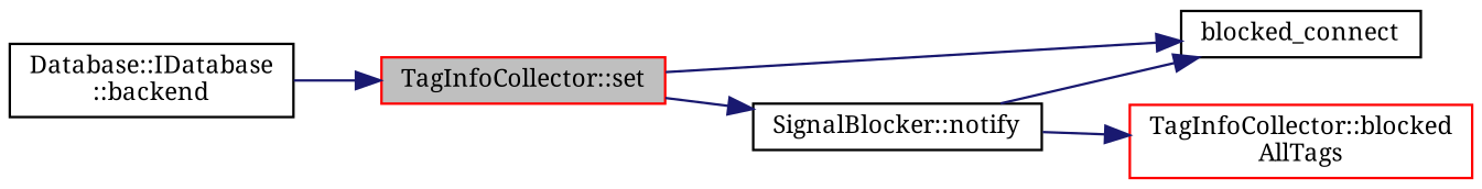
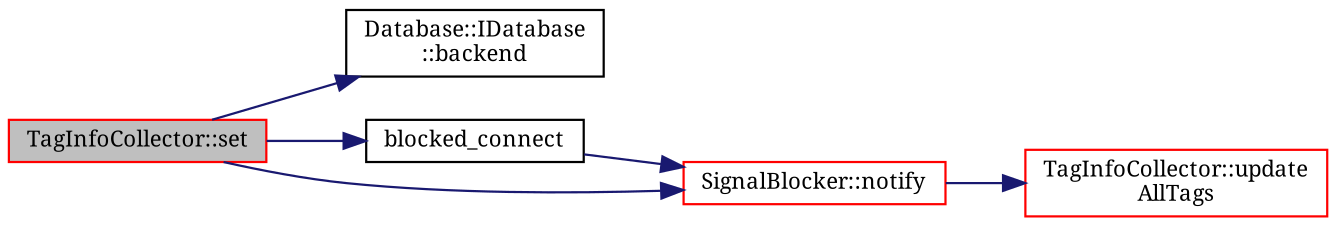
  digraph {
    fontname="Noto Serif"
    rankdir=LR
    node [color=red fillcolor=white fontname="Noto Serif" fontsize=10 shape=record style=filled]
    edge [color=midnightblue fontname="Noto Serif" fontsize=10 labelfontname=Helvetica labelfontsize=10 style=solid]
    n1 [fillcolor=grey75 fontcolor=black height=0.2 label="TagInfoCollector::set" width=0.4]
    n2 [color=black height=0.2 label="Database::IDatabase\l::backend" width=0.4]
    n3 [color=black height=0.2 label=blocked_connect width=0.4]
-   n4 [color=black height=0.2 label="SignalBlocker::notify" width=0.4]
-   n5 [height=0.2 label="TagInfoCollector::blocked\lAllTags" width=0.4]
-   n2 -> n1
+   n4 [height=0.2 label="SignalBlocker::notify" width=0.4]
+   n5 [height=0.2 label="TagInfoCollector::update\lAllTags" width=0.4]
+   n1 -> n2
    n1 -> n3
    n1 -> n4
-   n4 -> n3
+   n3 -> n4
    n4 -> n5
  }
